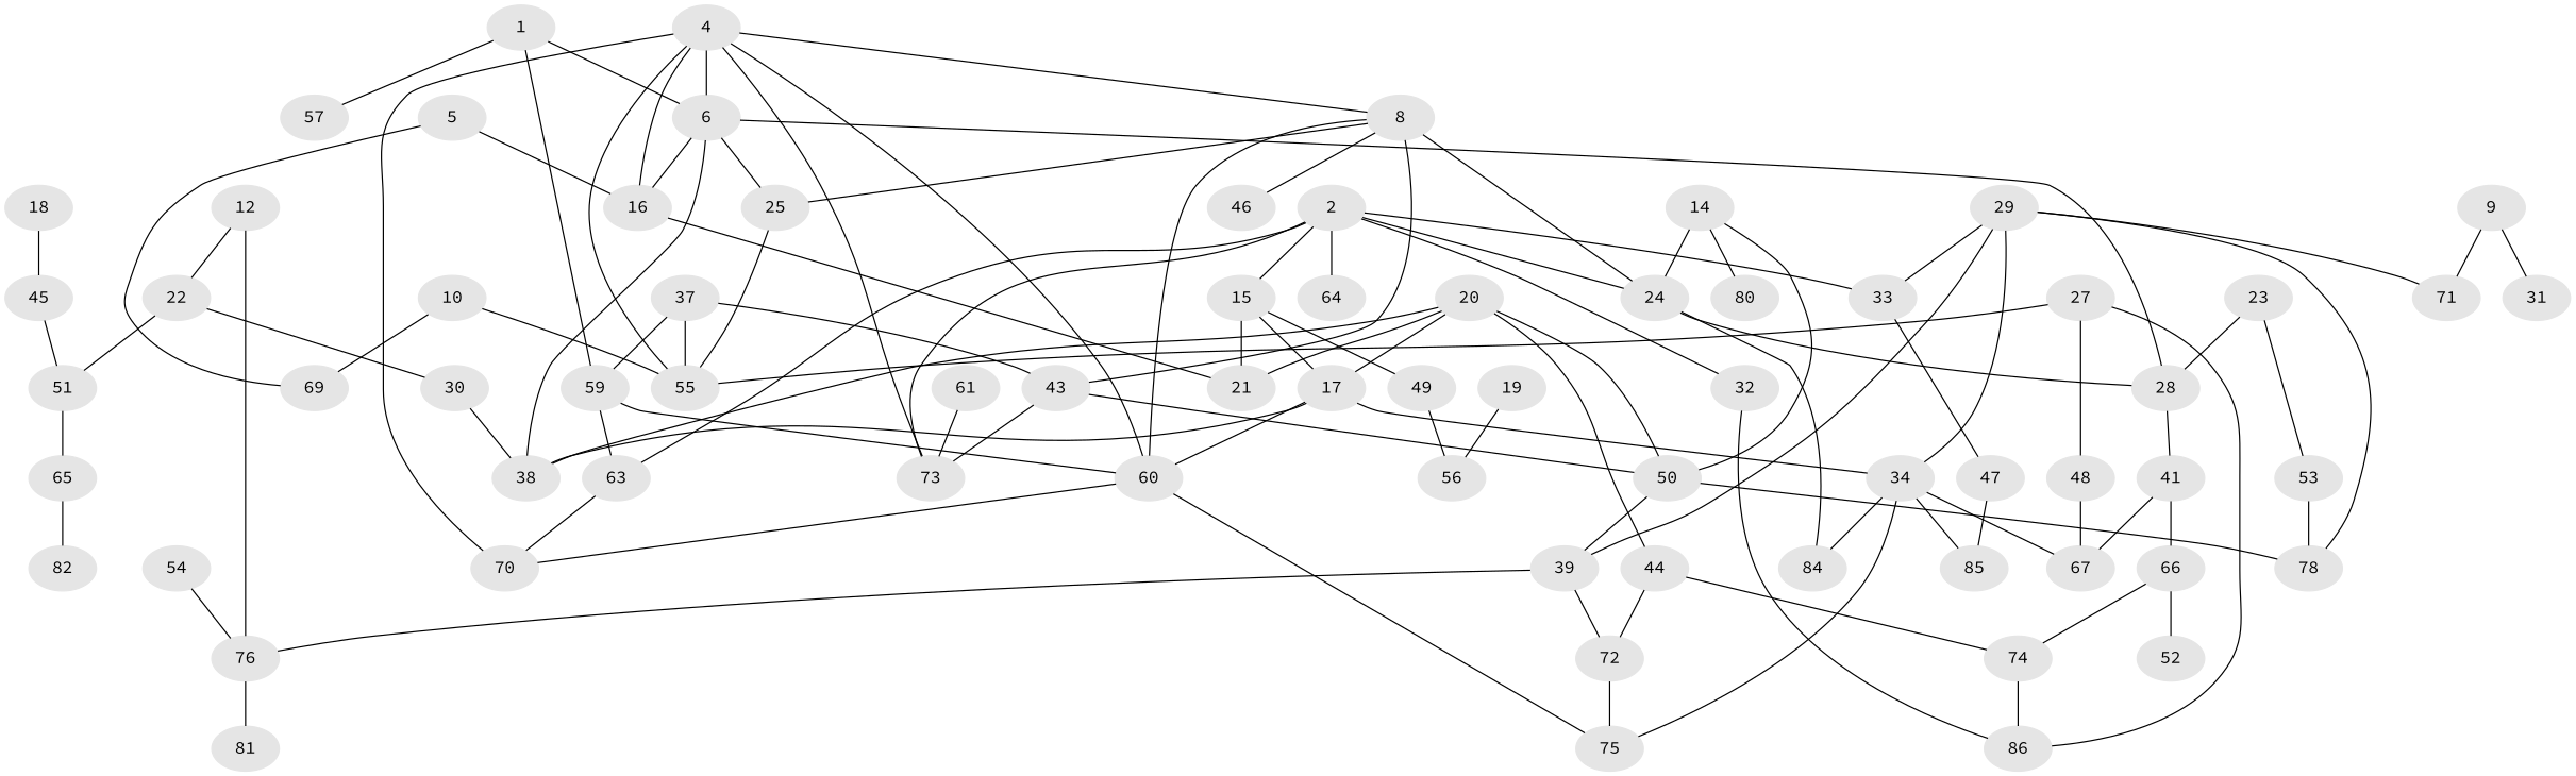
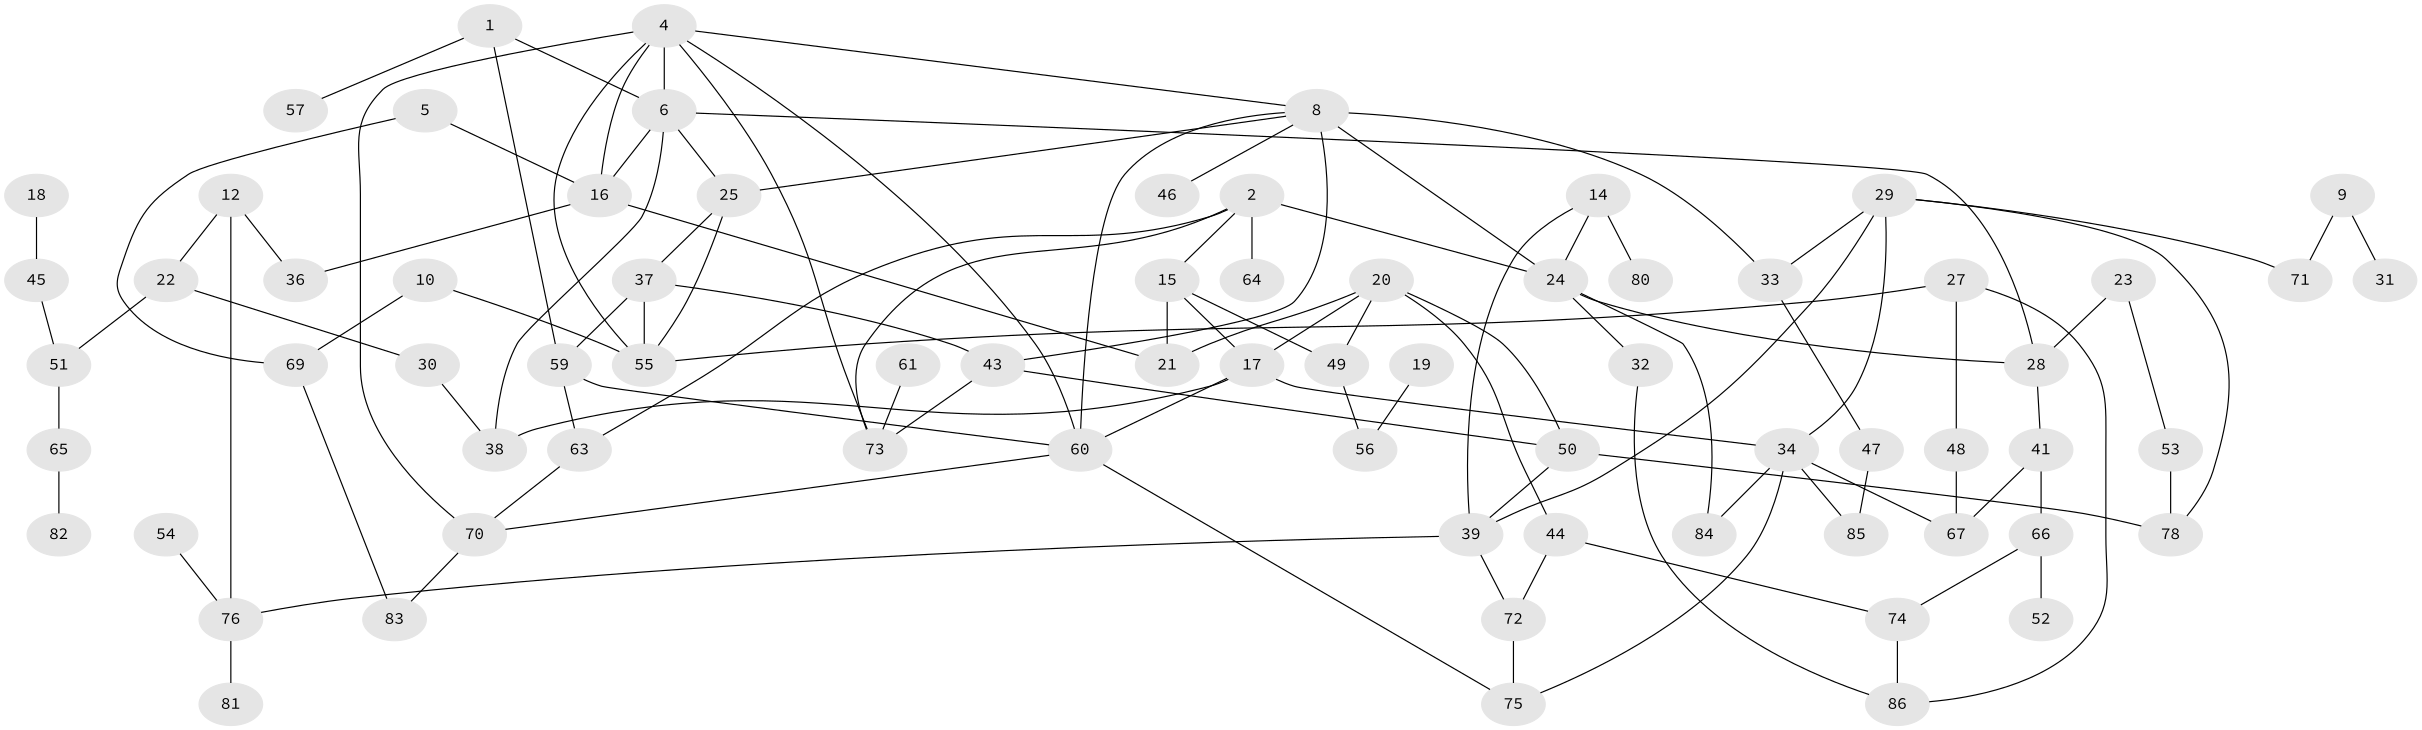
  graph {
    fontname="Source Code Pro"
    node [color=gray90 fontname="Source Code Pro" style=filled]
    edge [fontname="Source Code Pro" weight=1.0]
    1
    6
    57
    59
    16
    25
    28
    38
    63
    60
    2
    15
    24
    64
    73
    12
    22
+   36
    76
    49
    17
    21
    32
    84
    70
    30
    51
    4
    8
    55
    33
    43
    46
    75
+   83
    5
    n37 [label=69]
    37
    41
    47
    50
    56
    9
    31
    71
    10
    29
    34
    39
    78
    81
    14
    80
    67
    85
    18
    45
    19
    20
    44
    72
    74
    65
    23
    53
    86
    27
    48
    66
    52
    82
    54
    61
    1 -- 6
    1 -- 57
    1 -- 59
    6 -- 16
    6 -- 25
    6 -- 28
    6 -- 38
    59 -- 63
    59 -- 60
+   16 -- 36
    16 -- 21
    25 -- 55
+   25 -- 37
    28 -- 41
    63 -- 70
    60 -- 70
    60 -- 75
    2 -- 63
    2 -- 15
    2 -- 24 [weight=2.0]
    2 -- 64
    2 -- 73
    15 -- 49
    15 -- 17
    15 -- 21
    24 -- 28
-   2 -- 32
+   24 -- 32
    24 -- 84
    12 -- 22
+   12 -- 36
    12 -- 76
    22 -- 30
    22 -- 51
    76 -- 81
    49 -- 56
    17 -- 38
    17 -- 60
    17 -- 34
    32 -- 86
+   70 -- 83
    30 -- 38
    51 -- 65
    4 -- 6
    4 -- 16
    4 -- 60
    4 -- 73
    4 -- 70
    4 -- 8
    4 -- 55
    8 -- 25
    8 -- 60
    8 -- 24
-   2 -- 33 [weight=3.0]
+   8 -- 33 [weight=3.0]
    8 -- 43
    8 -- 46
    33 -- 47
    43 -- 73
    43 -- 50
    5 -- 16
    5 -- n37
+   n37 -- 83
    37 -- 59
    37 -- 55
    37 -- 43
    41 -- 67
    41 -- 66
    47 -- 85
    50 -- 39
    50 -- 78
    9 -- 31
    9 -- 71
    10 -- 55
    10 -- n37
    29 -- 33
    29 -- 71
    29 -- 34
    29 -- 39
    29 -- 78
    34 -- 84
    34 -- 75
    34 -- 67
    34 -- 85
    39 -- 76
    39 -- 72
    14 -- 24
-   14 -- 50
+   14 -- 39
    14 -- 80
    18 -- 45
    45 -- 51
    19 -- 56
-   20 -- 38
+   20 -- 49
    20 -- 17
    20 -- 21
    20 -- 50
    20 -- 44
    44 -- 72
    44 -- 74
    72 -- 75
    74 -- 86
    65 -- 82
    23 -- 28
    23 -- 53
    53 -- 78
    27 -- 55
    27 -- 86
    27 -- 48
    48 -- 67
    66 -- 74
    66 -- 52
    54 -- 76
    61 -- 73
  }
